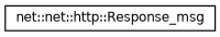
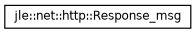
  digraph {
    rankdir=LR
-   n1 [color=black fillcolor=white fontname=Helvetica fontsize=10 height=0.2 label="net::net::http::Response_msg" shape=record style=filled width=0.4]
+   n1 [color=black fillcolor=white fontname=Helvetica fontsize=10 height=0.2 label="jle::net::http::Response_msg" shape=record style=filled width=0.4]
  }
